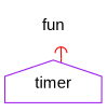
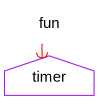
  digraph {
    ranksep=0.15
    fontname="Liberation Sans"
    node [fontname="Liberation Sans"]
    fun [margin=0 shape=none color=blue]
    timer [height=0.1 shape=house width=0.1 color=purple]
-   timer -> fun [arrowhead=curve color=red style=solid fontname="Liberation Sans"]
+   fun -> timer [arrowhead=curve color=red style=solid fontname="Liberation Sans"]
  }
